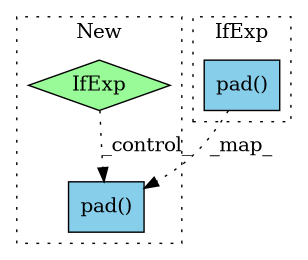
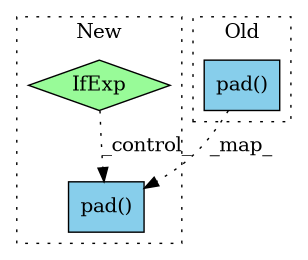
  digraph {
    node [a=75 l="6,25" shape=box style=filled fillcolor=skyblue]
    edge [style=dotted]
    n1 [label="pad()" s="12939,12949"]
    n2 [a=51 l="4,6" label=IfExp s="12974,12990" shape=diamond fillcolor=palegreen]
    n3 [label="pad()" s="12677,12687"]
    subgraph cluster_1 {
      label=New
      style=dotted
      n1
      n2
    }
    subgraph cluster_2 {
-     label=IfExp
+     label=Old
      style=dotted
      n3
    }
    n2 -> n1 [label=_control_]
    n3 -> n1 [label=_map_]
  }
